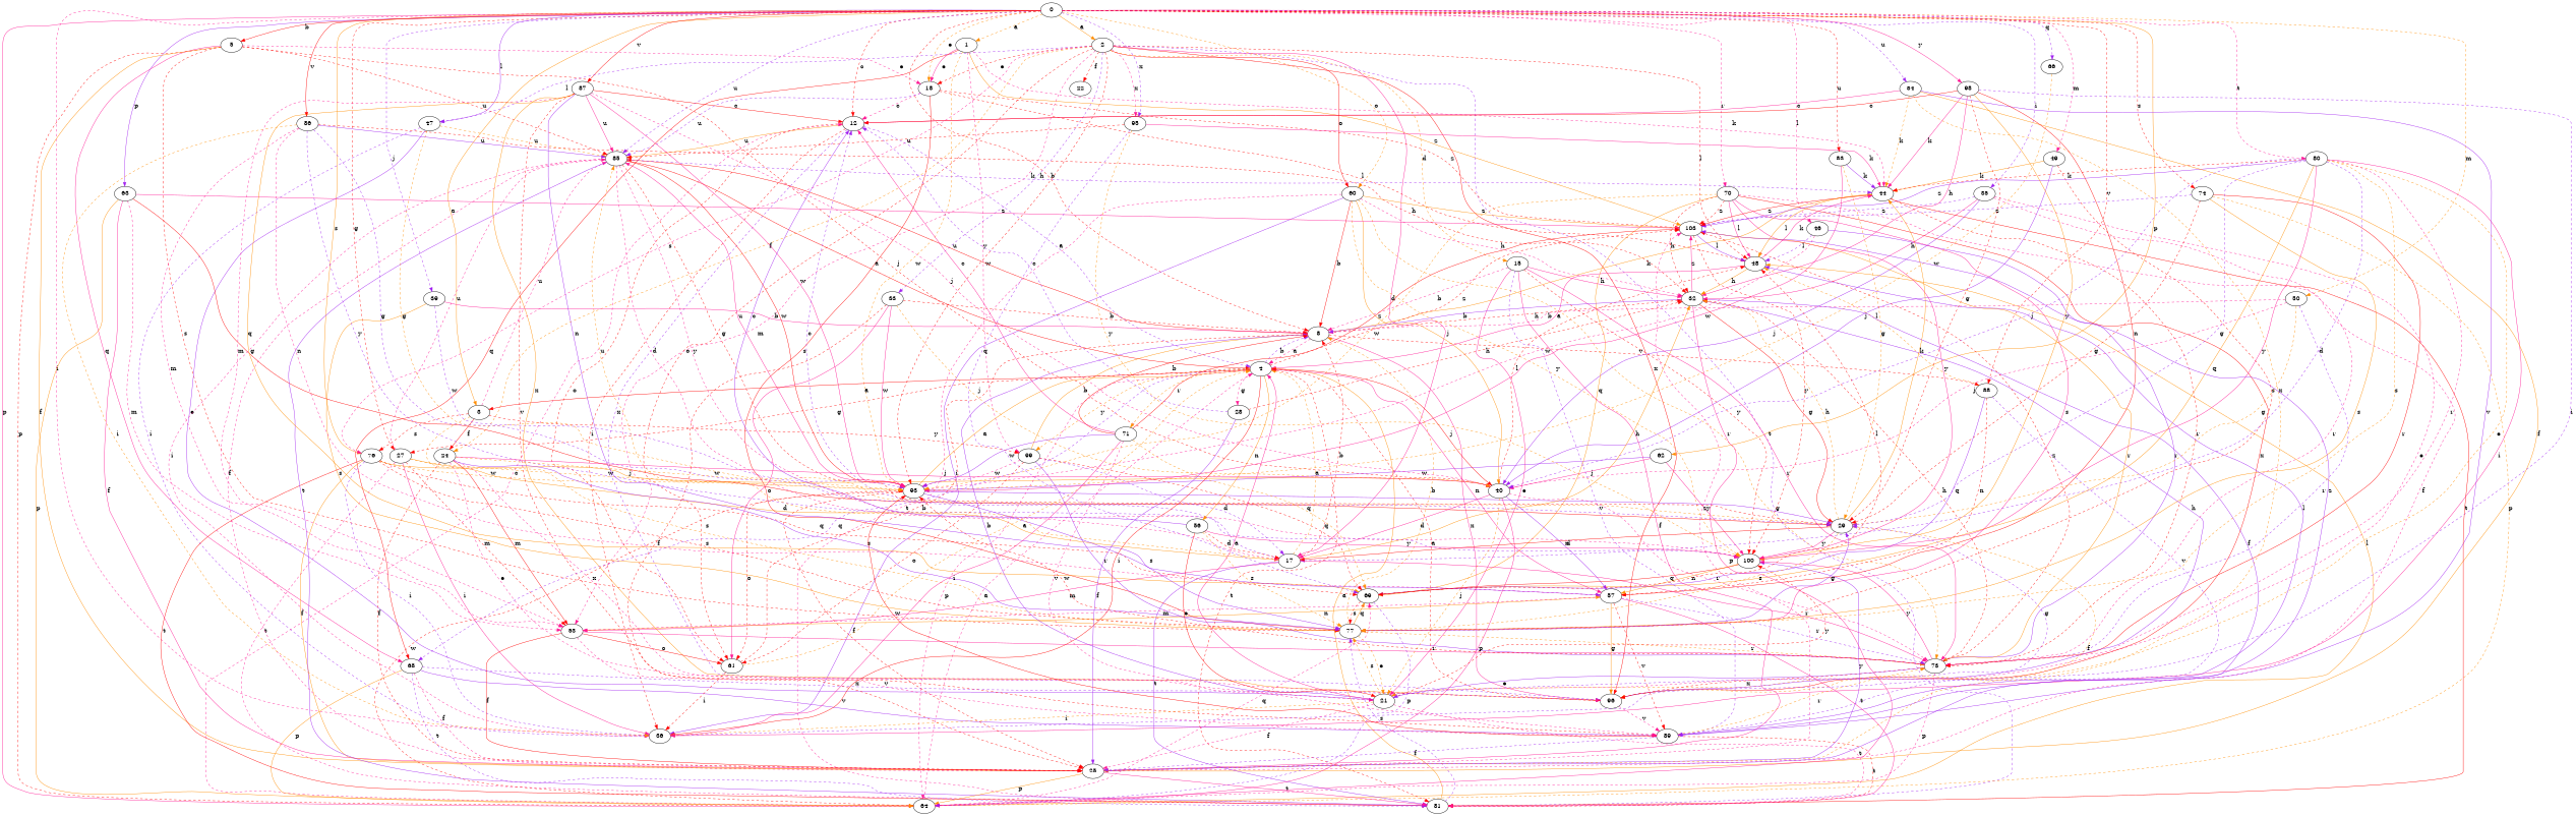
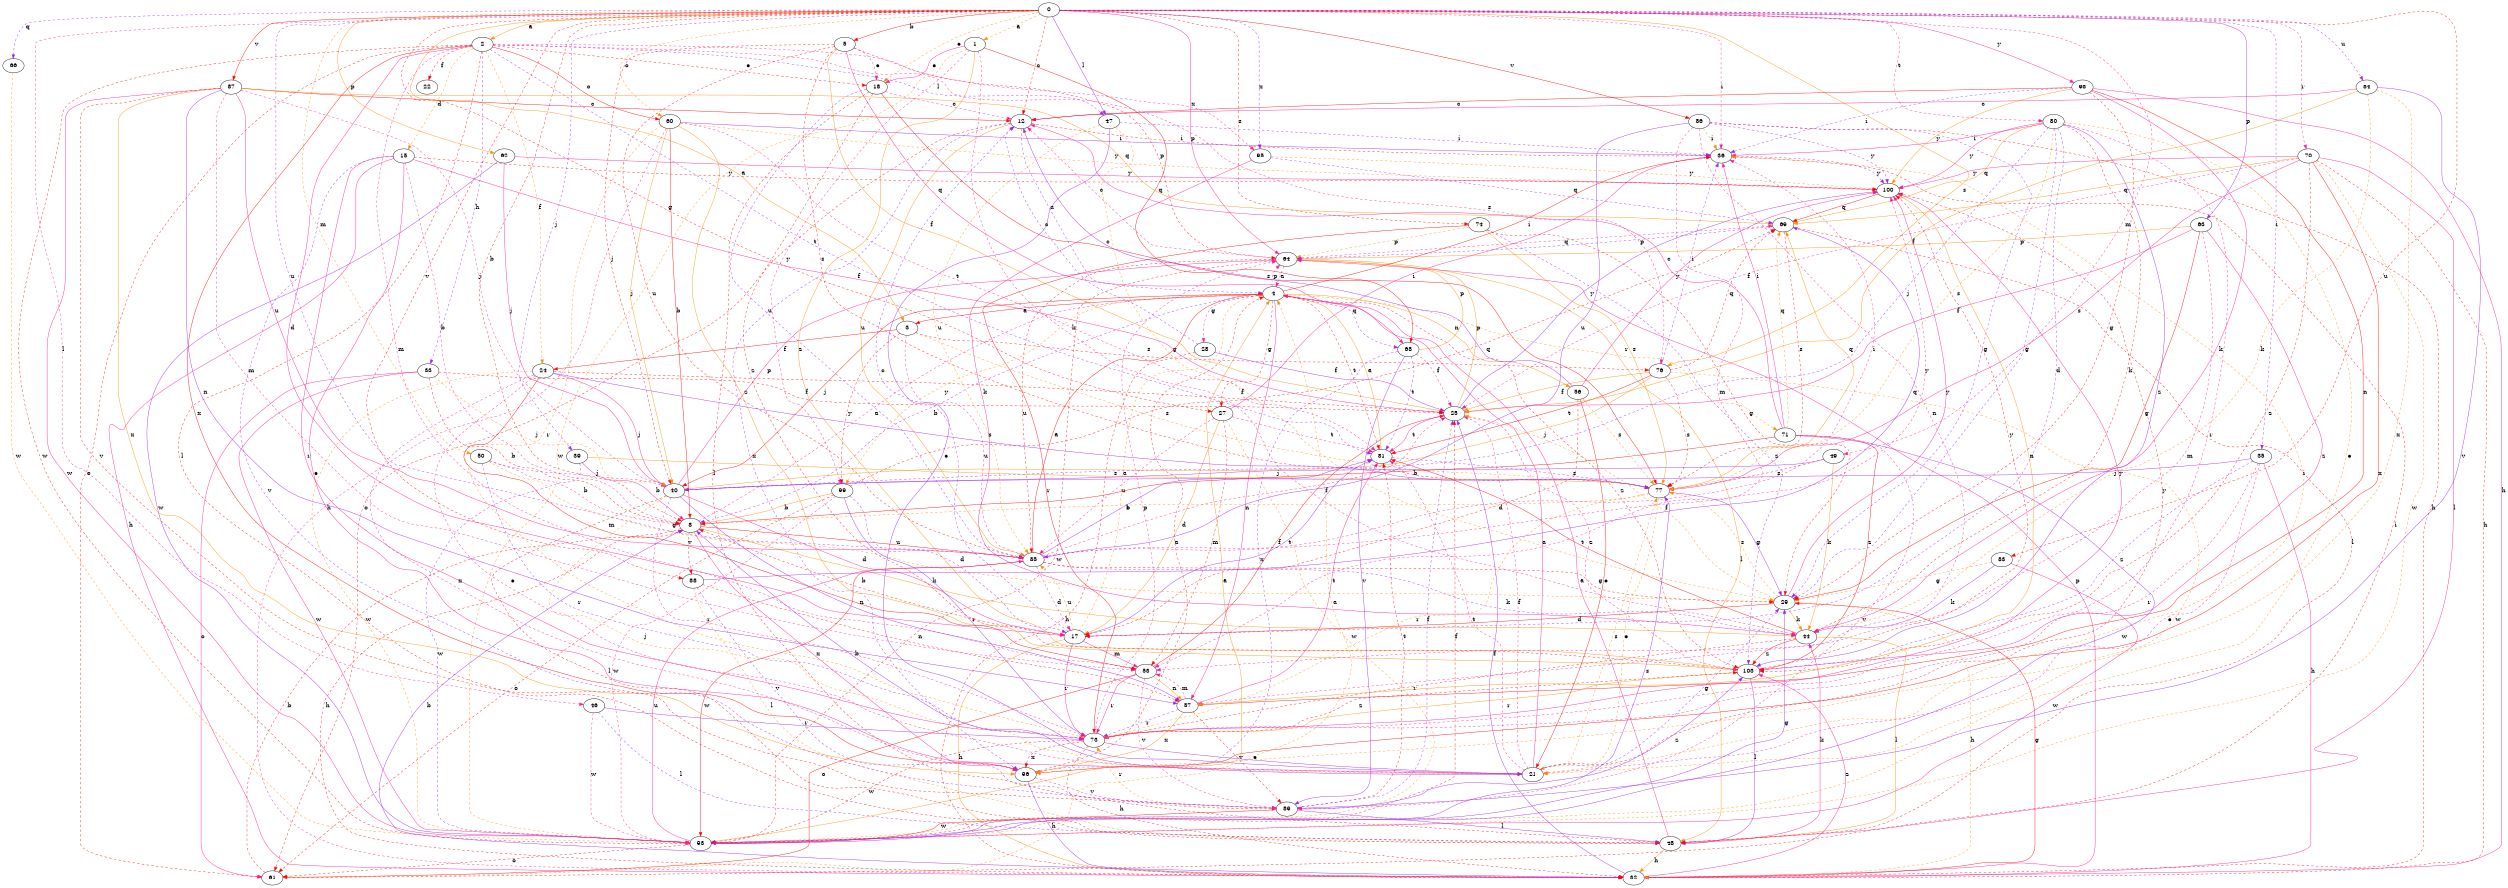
  strict digraph {
    edge [color=deeppink style=dashed]
    0
    1
    2
    3
    5
    8
    12
    18
    27
    35
    36
    39
    46
    47
    49
    50
    60
    62
    63
    64
    66
    70
    74
    76
    80
    83
    84
    85
    86
    87
    88
    95
    98
    44
    68
    93
    99
    103
    15
    17
    22
    24
    n43 [label=33]
    48
    53
    61
    81
    96
    77
    40
    25
    4
    32
    21
    73
    100
    29
    69
    89
    57
    28
    56
    71
    0 -> 1 [color=darkorange label=a]
    0 -> 2 [color=darkorange label=a style=solid]
    0 -> 3 [color=darkorange label=a style=solid]
    0 -> 5 [color=red label=b style=solid]
    0 -> 8 [color=red label=b]
    0 -> 12 [color=red label=c]
    0 -> 18 [color=darkorange label=e]
    0 -> 27 [color=red label=g]
    0 -> 35 [color=purple label=i]
    0 -> 36 [label=i]
    0 -> 39 [color=purple label=j]
    0 -> 46 [label=l]
    0 -> 47 [color=purple label=l style=solid]
    0 -> 49 [label=m]
    0 -> 50 [color=darkorange label=m]
    0 -> 60 [color=darkorange label=o]
    0 -> 62 [color=darkorange label=p style=solid]
    0 -> 63 [color=purple label=p style=solid]
    0 -> 64 [label=p style=solid]
    0 -> 66 [color=purple label=q]
    0 -> 70 [label=r]
    0 -> 74 [color=red label=s]
    0 -> 76 [color=darkorange label=s style=solid]
    0 -> 80 [label=t]
    0 -> 83 [color=red label=u]
    0 -> 84 [color=purple label=u]
    0 -> 85 [color=purple label=u]
    0 -> 86 [color=red label=v style=solid]
    0 -> 87 [color=red label=v style=solid]
    0 -> 88 [color=red label=v]
    0 -> 95 [color=purple label=x]
    0 -> 98 [label=y style=solid]
    1 -> 18 [label=e style=solid]
    1 -> 44 [label=k]
    1 -> 68 [color=red label=q style=solid]
    1 -> 93 [color=darkorange label=w]
    1 -> 99 [label=y]
    1 -> 103 [color=darkorange label=z style=solid]
    2 -> 18 [color=red label=e]
    2 -> 47 [color=purple label=l]
    2 -> 60 [color=red label=o style=solid]
    2 -> 76 [label=s]
    2 -> 95 [label=x]
    2 -> 93 [color=red label=w]
    2 -> 15 [color=darkorange label=d]
    2 -> 17 [label=d style=solid]
    2 -> 22 [color=red label=f]
    2 -> 24 [color=darkorange label=f]
    2 -> n43 [color=purple label=h]
    2 -> 48 [color=red label=l]
    2 -> 53 [label=m]
    2 -> 61 [color=red label=o]
    2 -> 81 [color=purple label=t]
    2 -> 96 [color=red label=x style=solid]
    3 -> 76 [color=red label=s]
    3 -> 85 [label=u]
    3 -> 99 [color=red label=y]
    3 -> 24 [color=red label=f style=solid]
    3 -> 77 [color=darkorange label=s]
    5 -> 18 [label=e]
    5 -> 64 [color=red label=p]
    5 -> 85 [color=red label=u]
    5 -> 68 [label=q style=solid]
    5 -> 77 [color=red label=s]
    5 -> 40 [color=red label=j]
    5 -> 25 [color=darkorange label=f style=solid]
    8 -> 85 [color=red label=u style=solid]
    8 -> 88 [color=red label=v]
    8 -> 44 [color=darkorange label=k style=solid]
    8 -> 96 [label=x style=solid]
    8 -> 4 [label=a]
    8 -> 32 [color=red label=h]
    12 -> 36 [color=red label=i]
    12 -> 85 [color=darkorange label=u style=solid]
    12 -> 61 [color=red label=o]
    12 -> 96 [color=purple label=x]
    12 -> 4 [color=purple label=a]
    18 -> 12 [label=c]
    18 -> 85 [color=purple label=u]
    18 -> 103 [color=red label=z]
    18 -> 48 [color=red label=l]
    18 -> 77 [color=red label=s style=solid]
    27 -> 36 [label=i style=solid]
    27 -> 85 [label=u]
    27 -> 93 [color=darkorange label=w]
    27 -> 17 [color=darkorange label=d style=solid]
    27 -> 53 [color=red label=m]
    27 -> 81 [label=t]
    35 -> 103 [color=purple label=z]
    35 -> 40 [color=purple label=j style=solid]
    35 -> 32 [label=h style=solid]
    35 -> 21 [label=e]
    35 -> 73 [label=r]
+   36 -> 100 [color=purple label=y]
    39 -> 8 [label=b style=solid]
    39 -> 93 [color=purple label=w]
    39 -> 77 [color=darkorange label=s style=solid]
    46 -> 93 [label=w]
    46 -> 48 [color=purple label=l]
    46 -> 73 [color=purple label=r style=solid]
    47 -> 36 [color=purple label=i]
    47 -> 85 [color=darkorange label=u]
    47 -> 21 [color=purple label=e style=solid]
    47 -> 29 [color=darkorange label=g]
    49 -> 44 [color=darkorange label=k style=solid]
    49 -> 77 [color=red label=s]
    49 -> 40 [color=purple label=j style=solid]
    50 -> 8 [label=b]
    50 -> 40 [label=j]
    50 -> 73 [color=purple label=r]
    50 -> 29 [color=darkorange label=g]
    60 -> 8 [color=red label=b style=solid]
    60 -> 36 [color=purple label=i style=solid]
    60 -> 103 [color=darkorange label=z style=solid]
    60 -> 81 [label=t]
    60 -> 40 [color=darkorange label=j style=solid]
    60 -> 32 [label=h]
    60 -> 73 [color=darkorange label=r]
    60 -> 100 [color=darkorange label=y]
    62 -> 93 [color=purple label=w style=solid]
    62 -> 40 [label=j style=solid]
    62 -> 100 [label=y style=solid]
    63 -> 64 [color=darkorange label=p style=solid]
    63 -> 103 [label=z style=solid]
    63 -> 53 [label=m]
    63 -> 25 [label=f style=solid]
    63 -> 29 [color=red label=g style=solid]
    64 -> 12 [label=c]
    64 -> 93 [color=red label=w]
    64 -> 48 [color=darkorange label=l style=solid]
    64 -> 4 [label=a]
    64 -> 69 [label=q]
    66 -> 93 [color=darkorange label=w]
    70 -> 93 [color=darkorange label=w]
    70 -> 103 [color=red label=z]
    70 -> 48 [label=l style=solid]
    70 -> 96 [color=red label=x style=solid]
    70 -> 77 [label=s style=solid]
    70 -> 25 [label=f]
    70 -> 32 [color=red label=h]
    70 -> 100 [label=y style=solid]
    70 -> 69 [color=darkorange label=q style=solid]
    74 -> 64 [color=darkorange label=p]
    74 -> 103 [color=purple label=z]
    74 -> 77 [color=darkorange label=s style=solid]
    74 -> 73 [color=red label=r style=solid]
    74 -> 29 [color=red label=g]
    76 -> 36 [color=purple label=i]
    76 -> 93 [color=darkorange label=w]
    76 -> 81 [color=red label=t style=solid]
    76 -> 77 [color=red label=s]
    76 -> 40 [color=darkorange label=j style=solid]
    76 -> 25 [color=darkorange label=f style=solid]
    76 -> 69 [color=red label=q]
    80 -> 36 [label=i style=solid]
    80 -> 44 [color=red label=k]
    80 -> 103 [color=purple label=z style=solid]
    80 -> 17 [color=purple label=d]
    80 -> 77 [color=darkorange label=s]
    80 -> 40 [color=purple label=j]
    80 -> 21 [color=darkorange label=e]
    80 -> 73 [label=r]
    80 -> 100 [label=y style=solid]
    80 -> 29 [color=purple label=g]
    80 -> 69 [color=darkorange label=q style=solid]
    83 -> 44 [color=purple label=k style=solid]
    83 -> 93 [label=w style=solid]
    83 -> 29 [color=darkorange label=g]
    84 -> 12 [label=c style=solid]
    84 -> 44 [color=darkorange label=k]
    84 -> 96 [color=darkorange label=x]
    84 -> 25 [color=darkorange label=f style=solid]
    84 -> 89 [color=purple label=v style=solid]
    85 -> 36 [label=i]
    85 -> 44 [color=purple label=k]
    85 -> 93 [color=red label=w style=solid]
    85 -> 17 [label=d]
    85 -> 81 [color=purple label=t style=solid]
    85 -> 25 [label=f]
    85 -> 4 [color=red label=a style=solid]
    85 -> 100 [label=y]
    85 -> 29 [color=red label=g]
    86 -> 36 [color=darkorange label=i]
    86 -> 85 [color=purple label=u style=solid]
    86 -> 53 [label=m]
    86 -> 32 [color=red label=h]
    86 -> 100 [color=purple label=y]
    86 -> 29 [color=purple label=g]
    86 -> 57 [label=n]
    87 -> 12 [color=red label=c style=solid]
    87 -> 85 [label=u style=solid]
    87 -> 93 [label=w style=solid]
    87 -> 53 [label=m]
    87 -> 96 [color=darkorange label=x style=solid]
    87 -> 40 [label=j]
    87 -> 69 [color=darkorange label=q style=solid]
    87 -> 89 [color=red label=v]
    87 -> 57 [color=purple label=n style=solid]
    88 -> 48 [color=darkorange label=l]
    88 -> 69 [color=purple label=q style=solid]
    88 -> 89 [color=purple label=v]
    88 -> 57 [color=red label=n]
-   95 -> 85 [color=red label=u]
+   64 -> 85 [color=red label=u]
    95 -> 44 [label=k style=solid]
    95 -> 100 [color=darkorange label=y]
    95 -> 69 [color=purple label=q]
    98 -> 12 [color=red label=c style=solid]
    98 -> 36 [color=purple label=i]
    98 -> 44 [label=k style=solid]
    98 -> 32 [label=h style=solid]
    98 -> 100 [color=darkorange label=y style=solid]
    98 -> 29 [color=red label=g]
    98 -> 57 [color=red label=n style=solid]
    44 -> 103 [color=red label=z style=solid]
    44 -> 48 [color=darkorange label=l style=solid]
    44 -> 81 [color=red label=t style=solid]
    44 -> 73 [color=red label=r]
    68 -> 64 [color=darkorange label=p style=solid]
    68 -> 81 [color=purple label=t]
    68 -> 96 [color=purple label=x]
    68 -> 25 [label=f]
    68 -> 89 [color=purple label=v style=solid]
    93 -> 85 [label=u style=solid]
    93 -> 61 [color=red label=o]
    93 -> 77 [color=purple label=s style=solid]
    93 -> 25 [color=red label=f]
    93 -> 4 [color=darkorange label=a style=solid]
    93 -> 29 [color=purple label=g style=solid]
    99 -> 8 [color=darkorange label=b style=solid]
    99 -> 93 [label=w]
    99 -> 17 [color=purple label=d]
    99 -> 61 [color=red label=o]
    99 -> 73 [color=purple label=r style=solid]
    99 -> 69 [color=red label=q]
    103 -> 48 [color=purple label=l style=solid]
    103 -> 73 [color=darkorange label=r style=solid]
    103 -> 100 [color=red label=y]
    15 -> 8 [label=b]
    15 -> 25 [label=f style=solid]
    15 -> 32 [label=h style=solid]
    15 -> 21 [label=e style=solid]
    15 -> 73 [label=r style=solid]
    15 -> 100 [color=red label=y]
    15 -> 89 [color=purple label=v]
    17 -> 8 [color=red label=b]
    17 -> 12 [color=purple label=c]
    17 -> 85 [color=darkorange label=u]
    17 -> 53 [label=m style=solid]
    17 -> 81 [color=purple label=t style=solid]
    17 -> 4 [color=darkorange label=a]
    17 -> 32 [color=darkorange label=h style=solid]
    17 -> 73 [label=r style=solid]
    24 -> 93 [color=darkorange label=w]
    24 -> 53 [color=red label=m style=solid]
    24 -> 96 [label=x]
    24 -> 77 [color=purple label=s style=solid]
    24 -> 40 [label=j style=solid]
    24 -> 25 [color=red label=f]
    24 -> 21 [label=e]
    n43 -> 8 [color=red label=b]
    n43 -> 93 [label=w style=solid]
    n43 -> 61 [label=o style=solid]
    n43 -> 40 [color=darkorange label=j]
    n43 -> 25 [color=red label=f]
    48 -> 44 [label=k style=solid]
    48 -> 4 [label=a style=solid]
    48 -> 32 [color=darkorange label=h style=solid]
    53 -> 61 [color=red label=o style=solid]
    53 -> 25 [color=red label=f style=solid]
    53 -> 73 [label=r style=solid]
    53 -> 89 [label=v]
    53 -> 57 [color=darkorange label=n style=solid]
    61 -> 8 [color=red label=b]
    61 -> 36 [color=red label=i]
    61 -> 4 [color=darkorange label=a]
    81 -> 77 [color=purple label=s]
    81 -> 4 [color=darkorange label=a style=solid]
    96 -> 4 [color=red label=a]
    96 -> 32 [color=purple label=h style=solid]
    96 -> 89 [label=v]
    77 -> 8 [color=darkorange label=b]
    77 -> 21 [color=darkorange label=e]
    77 -> 73 [color=darkorange label=r]
    77 -> 29 [color=purple label=g style=solid]
    77 -> 69 [color=darkorange label=q style=solid]
    40 -> 64 [label=p style=solid]
    40 -> 17 [label=d style=solid]
    40 -> 48 [color=red label=l]
    40 -> 21 [color=darkorange label=j]
    40 -> 73 [label=r]
    40 -> 57 [color=purple label=n style=solid]
    25 -> 64 [color=darkorange label=p style=solid]
    25 -> 103 [label=z]
    25 -> 81 [label=t style=solid]
    25 -> 100 [color=purple label=y style=solid]
    4 -> 3 [color=red label=a style=solid]
    4 -> 8 [color=purple label=b]
    4 -> 27 [color=red label=g]
    4 -> 36 [color=red label=i style=solid]
    4 -> 64 [label=p]
    4 -> 68 [color=purple label=q]
    4 -> 99 [color=darkorange label=y]
    4 -> 103 [color=red label=z]
    4 -> 81 [color=red label=t]
    4 -> 40 [color=red label=j style=solid]
    4 -> 57 [label=n style=solid]
    4 -> 28 [label=g]
    4 -> 56 [color=darkorange label=n style=solid]
    4 -> 71 [color=darkorange label=r]
    32 -> 8 [color=purple label=b style=solid]
    32 -> 64 [label=p style=solid]
    32 -> 103 [label=z style=solid]
    32 -> 25 [color=purple label=f style=solid]
    32 -> 29 [color=red label=g style=solid]
    21 -> 8 [color=purple label=b style=solid]
    21 -> 36 [color=darkorange label=i]
    21 -> 81 [label=t]
    21 -> 77 [color=darkorange label=s]
    21 -> 25 [label=f]
    21 -> 4 [label=a style=solid]
    21 -> 100 [color=red label=y]
    21 -> 29 [color=purple label=g]
    73 -> 64 [label=p]
    73 -> 93 [color=red label=w]
    73 -> 103 [color=red label=z]
    73 -> 96 [color=red label=x]
    73 -> 32 [color=red label=h]
    73 -> 21 [color=purple label=e style=solid]
    73 -> 100 [label=y style=solid]
    100 -> 69 [color=red label=q style=solid]
    100 -> 57 [color=darkorange label=n style=solid]
    29 -> 44 [color=darkorange label=k style=solid]
    29 -> 17 [color=red label=d style=solid]
    29 -> 77 [color=darkorange label=s]
    29 -> 25 [color=darkorange label=f]
    29 -> 32 [color=darkorange label=h]
    29 -> 100 [label=y style=solid]
    69 -> 64 [color=purple label=p]
    69 -> 48 [color=red label=l]
    69 -> 77 [color=red label=s]
    89 -> 93 [color=red label=w style=solid]
    89 -> 103 [color=purple label=z style=solid]
    89 -> 48 [color=purple label=l style=solid]
    89 -> 81 [color=red label=t]
    89 -> 25 [color=purple label=f]
    89 -> 73 [color=darkorange label=r]
    57 -> 53 [label=m]
    57 -> 81 [label=t style=solid]
-   57 -> 96 [color=darkorange label=g style=solid]
+   57 -> 96 [color=darkorange label=x style=solid]
    57 -> 73 [color=purple label=r]
    57 -> 89 [color=red label=v]
    28 -> 12 [color=purple label=c]
    28 -> 25 [color=purple label=f style=solid]
    28 -> 32 [color=red label=h]
    56 -> 12 [color=purple label=c style=solid]
    56 -> 17 [color=red label=d]
    56 -> 77 [color=darkorange label=s]
    56 -> 21 [color=red label=e style=solid]
    56 -> 100 [label=y style=solid]
    71 -> 8 [color=red label=b style=solid]
    71 -> 12 [label=c style=solid]
    71 -> 36 [label=i style=solid]
    71 -> 93 [color=purple label=w style=solid]
    71 -> 103 [color=red label=z style=solid]
    71 -> 69 [color=darkorange label=q]
    71 -> 89 [label=v]
  }
